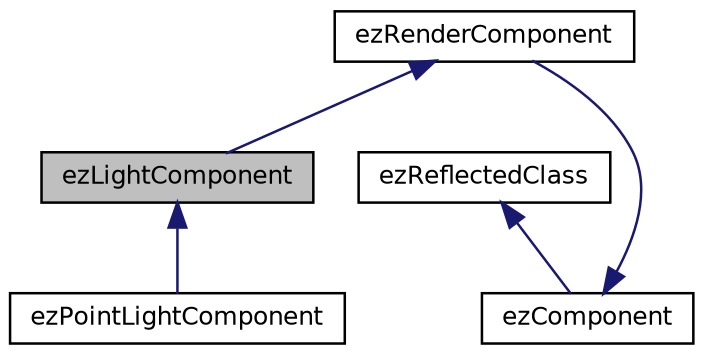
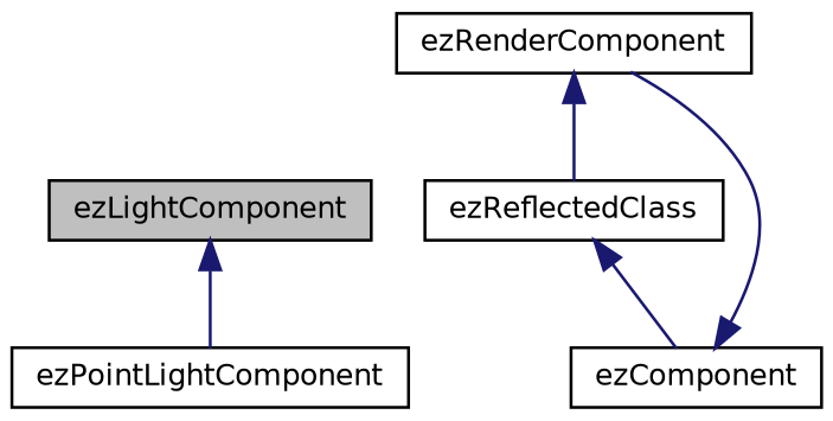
  digraph {
    fontname="DejaVu Sans"
    node [color=black fillcolor=white fontname="DejaVu Sans" fontsize=10 shape=record style=filled]
    edge [color=midnightblue dir=back fontname="DejaVu Sans" fontsize=10 labelfontname=Helvetica labelfontsize=10 style=solid]
    n1 [fillcolor=grey75 fontcolor=black height=0.2 label=ezLightComponent width=0.4]
    n2 [height=0.2 label=ezPointLightComponent width=0.4]
    n3 [height=0.2 label=ezRenderComponent width=0.4]
    n4 [height=0.2 label=ezComponent width=0.4]
    n5 [height=0.2 label=ezReflectedClass width=0.4]
    n1 -> n2
-   n3 -> n1
+   n3 -> n5
    n4 -> n3
    n5 -> n4
  }
